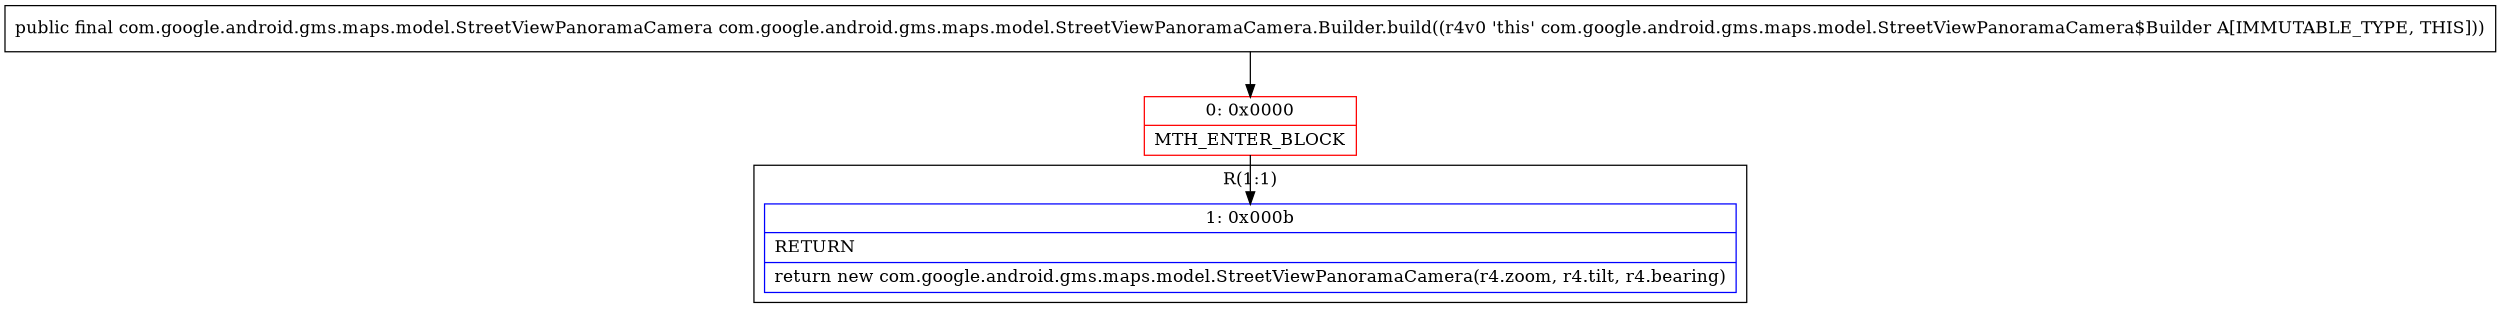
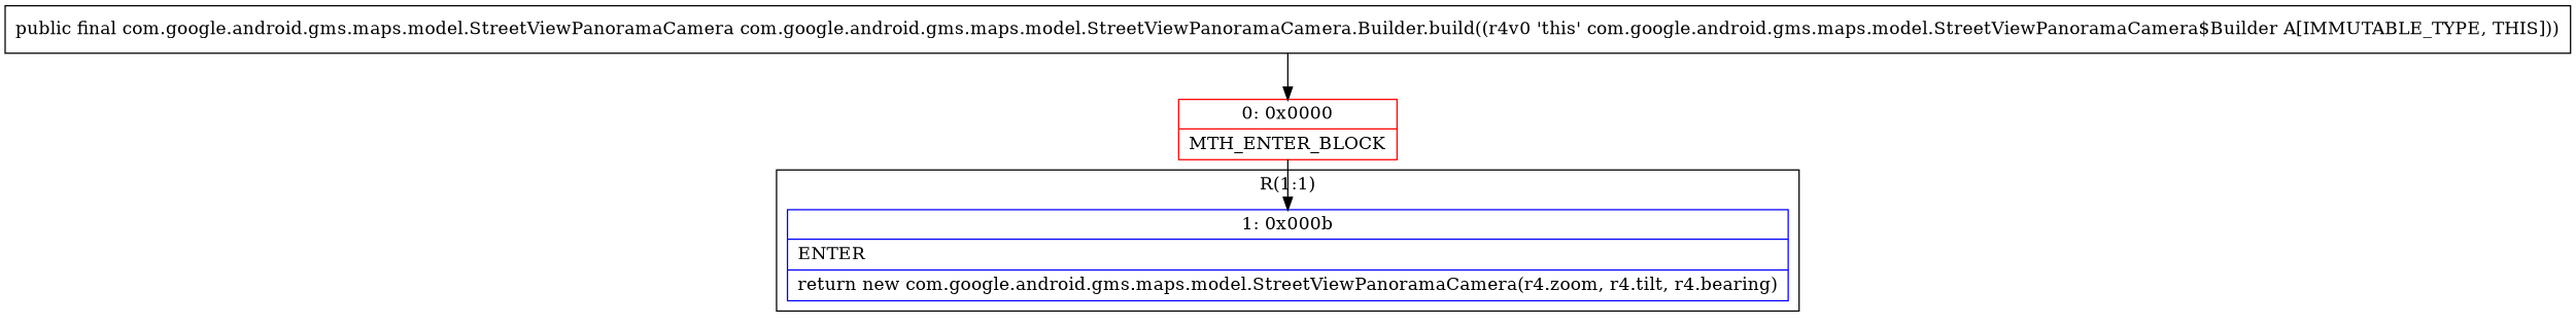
  digraph {
    node [shape=record]
-   n1 [color=blue label="{1\:\ 0x000b|RETURN\l|return new com.google.android.gms.maps.model.StreetViewPanoramaCamera(r4.zoom, r4.tilt, r4.bearing)\l}"]
+   n1 [color=blue label="{1\:\ 0x000b|ENTER\l|return new com.google.android.gms.maps.model.StreetViewPanoramaCamera(r4.zoom, r4.tilt, r4.bearing)\l}"]
    n2 [color=red label="{0\:\ 0x0000|MTH_ENTER_BLOCK\l}"]
    n3 [label="{public final com.google.android.gms.maps.model.StreetViewPanoramaCamera com.google.android.gms.maps.model.StreetViewPanoramaCamera.Builder.build((r4v0 'this' com.google.android.gms.maps.model.StreetViewPanoramaCamera$Builder A[IMMUTABLE_TYPE, THIS])) }"]
    subgraph cluster_1 {
      label="R(1:1)"
      n1
    }
    n2 -> n1
    n3 -> n2
  }
